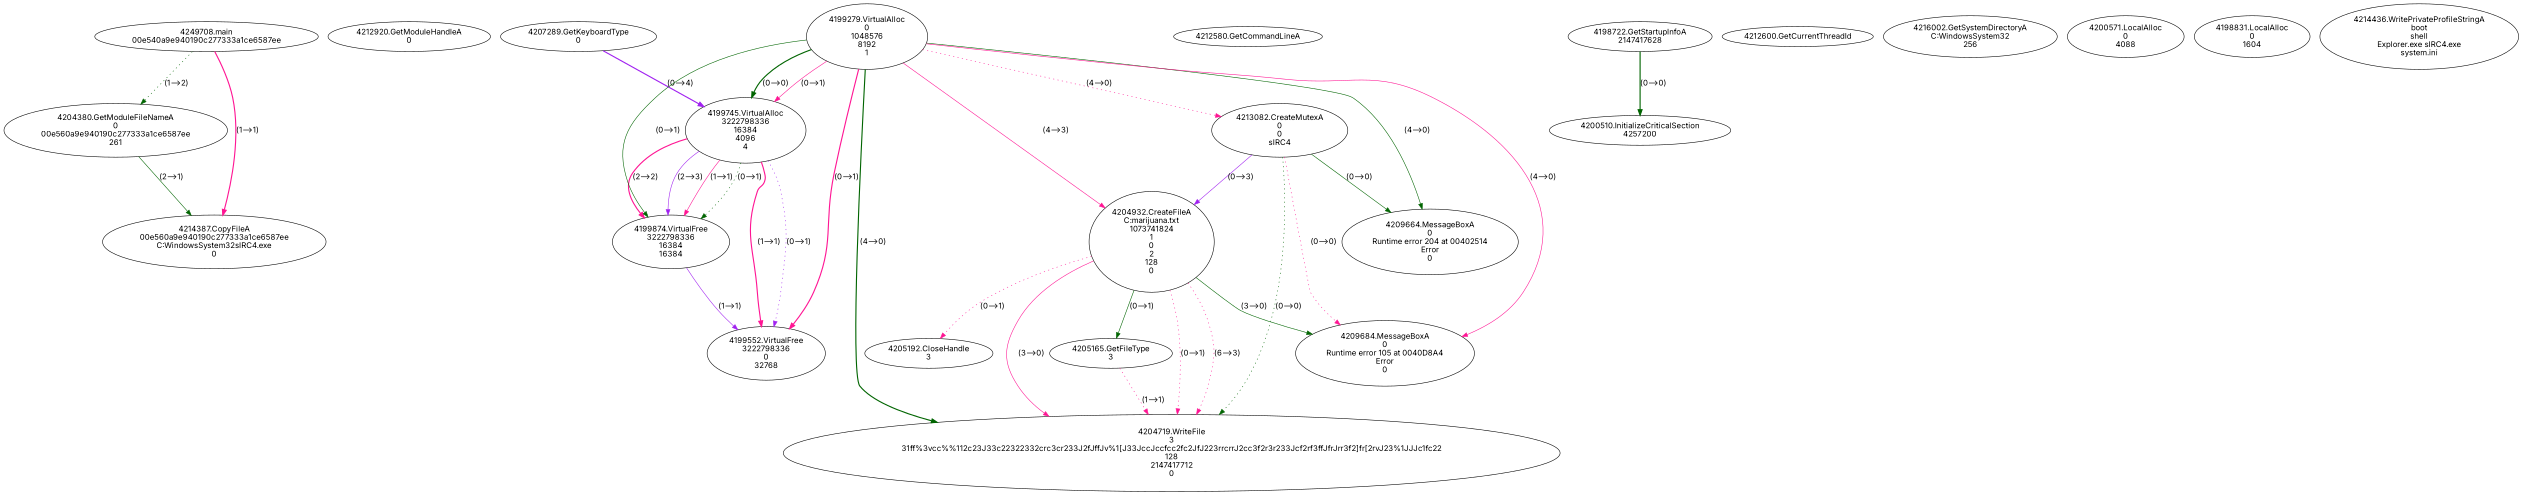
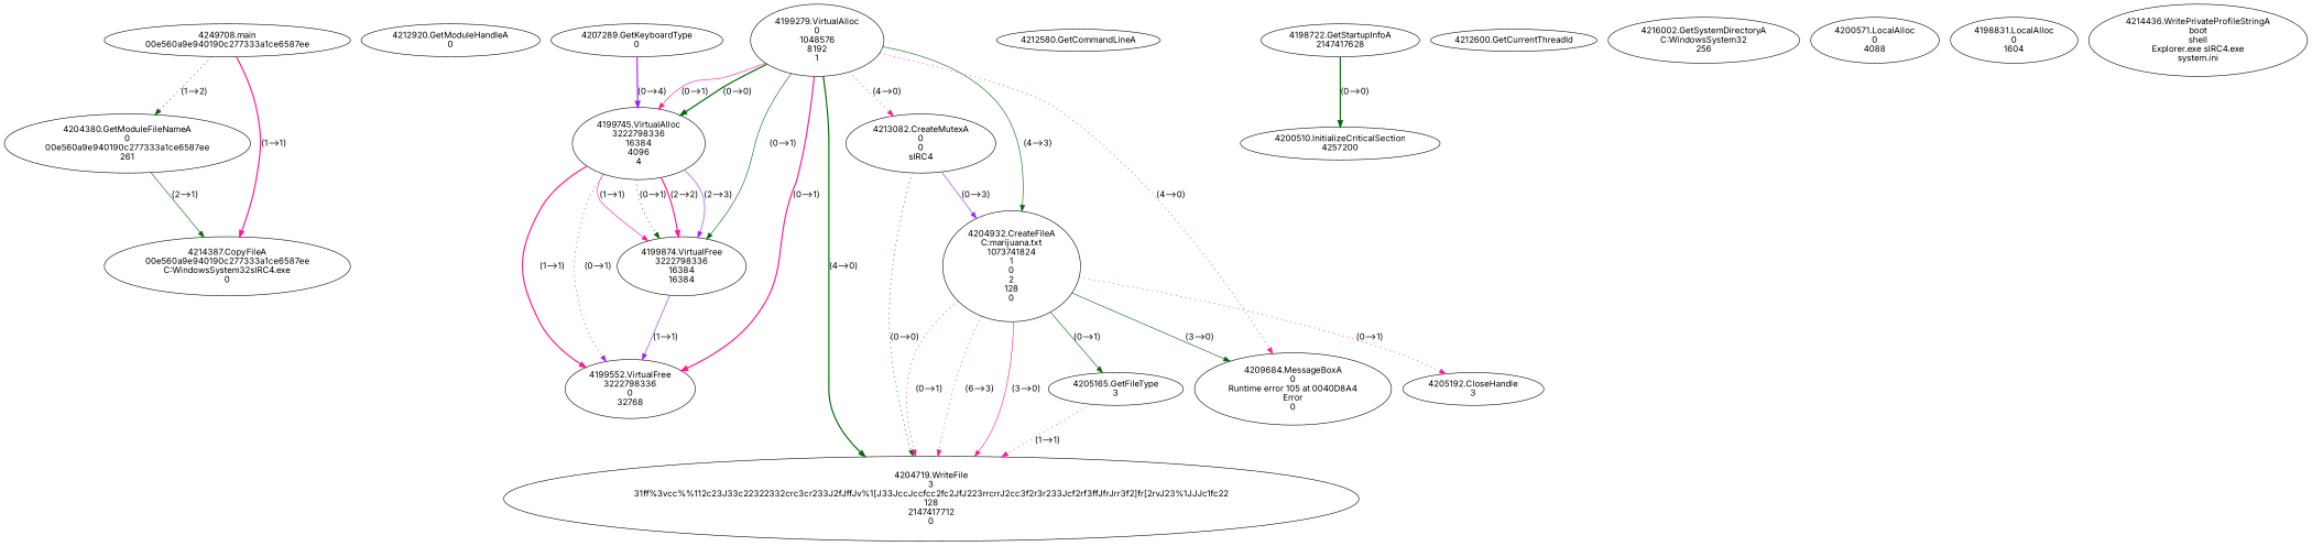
  digraph {
    fontname=Inter
    node [fontname=Inter]
    edge [color=deeppink fontname=Inter style=solid]
-   n1 [label="4249708.main\n00e540a9e940190c277333a1ce6587ee"]
+   n1 [label="4249708.main\n00e560a9e940190c277333a1ce6587ee"]
    n2 [label="4204380.GetModuleFileNameA\n0\n00e560a9e940190c277333a1ce6587ee\n261"]
    n3 [label="4214387.CopyFileA\n00e560a9e940190c277333a1ce6587ee\nC:\Windows\System32\sIRC4.exe\n0"]
    n4 [label="4212920.GetModuleHandleA\n0"]
    n5 [label="4207289.GetKeyboardType\n0"]
    n6 [label="4199745.VirtualAlloc\n3222798336\n16384\n4096\n4"]
    n7 [label="4199874.VirtualFree\n3222798336\n16384\n16384"]
    n8 [label="4199552.VirtualFree\n3222798336\n0\n32768"]
    n9 [label="4212580.GetCommandLineA\n"]
    n10 [label="4198722.GetStartupInfoA\n2147417628"]
    n11 [label="4200510.InitializeCriticalSection\n4257200"]
    n12 [label="4212600.GetCurrentThreadId\n"]
    n13 [label="4216002.GetSystemDirectoryA\nC:\Windows\System32\n256"]
    n14 [label="4200571.LocalAlloc\n0\n4088"]
    n15 [label="4199279.VirtualAlloc\n0\n1048576\n8192\n1"]
    n16 [label="4213082.CreateMutexA\n0\n0\nsIRC4"]
    n17 [label="4204932.CreateFileA\nC:\marijuana.txt\n1073741824\n1\n0\n2\n128\n0"]
    n18 [label="4204719.WriteFile\n3\n31ff%3vcc%%112c23J33c22322332crc3cr233J2fJffJv%1[J33JccJccfcc2fc2JfJ223rrcrrJ2cc3f2r3r233Jcf2rf3ffJfrJrr3f2]fr[2rvJ23%1JJJc1fc22\n128\n2147417712\n0"]
-   n19 [label="4209664.MessageBoxA\n0\nRuntime error 204 at 00402514\nError\n0"]
    n20 [label="4209684.MessageBoxA\n0\nRuntime error 105 at 0040D8A4\nError\n0"]
    n21 [label="4205165.GetFileType\n3"]
    n22 [label="4205192.CloseHandle\n3"]
    n23 [label="4198831.LocalAlloc\n0\n1604"]
    n24 [label="4214436.WritePrivateProfileStringA\nboot\nshell\nExplorer.exe sIRC4.exe\nsystem.ini"]
    n1 -> n2 [color=darkgreen label="(1-->2)" style=dotted]
    n1 -> n3 [label="(1-->1)" style=bold]
    n2 -> n3 [color=darkgreen label="(2-->1)"]
    n5 -> n6 [color=purple label="(0-->4)" style=bold]
    n6 -> n7 [label="(1-->1)"]
    n6 -> n7 [color=darkgreen label="(0-->1)" style=dotted]
    n6 -> n7 [label="(2-->2)" style=bold]
    n6 -> n7 [color=purple label="(2-->3)"]
    n6 -> n8 [label="(1-->1)" style=bold]
    n6 -> n8 [color=purple label="(0-->1)" style=dotted]
    n7 -> n8 [color=purple label="(1-->1)"]
    n10 -> n11 [color=darkgreen label="(0-->0)" style=bold]
    n15 -> n6 [label="(0-->1)"]
    n15 -> n6 [color=darkgreen label="(0-->0)" style=bold]
    n15 -> n7 [color=darkgreen label="(0-->1)"]
    n15 -> n8 [label="(0-->1)" style=bold]
    n15 -> n16 [label="(4-->0)" style=dotted]
-   n15 -> n17 [label="(4-->3)"]
+   n15 -> n17 [color=darkgreen label="(4-->3)"]
    n15 -> n18 [color=darkgreen label="(4-->0)" style=bold]
-   n15 -> n19 [color=darkgreen label="(4-->0)"]
-   n15 -> n20 [label="(4-->0)"]
+   n15 -> n20 [label="(4-->0)" style=dotted]
    n16 -> n17 [color=purple label="(0-->3)"]
    n16 -> n18 [color=darkgreen label="(0-->0)" style=dotted]
-   n16 -> n19 [color=darkgreen label="(0-->0)"]
-   n16 -> n20 [label="(0-->0)" style=dotted]
    n17 -> n18 [label="(0-->1)" style=dotted]
    n17 -> n18 [label="(6-->3)" style=dotted]
    n17 -> n18 [label="(3-->0)"]
    n17 -> n20 [color=darkgreen label="(3-->0)"]
    n17 -> n21 [color=darkgreen label="(0-->1)"]
    n17 -> n22 [label="(0-->1)" style=dotted]
    n21 -> n18 [label="(1-->1)" style=dotted]
  }
